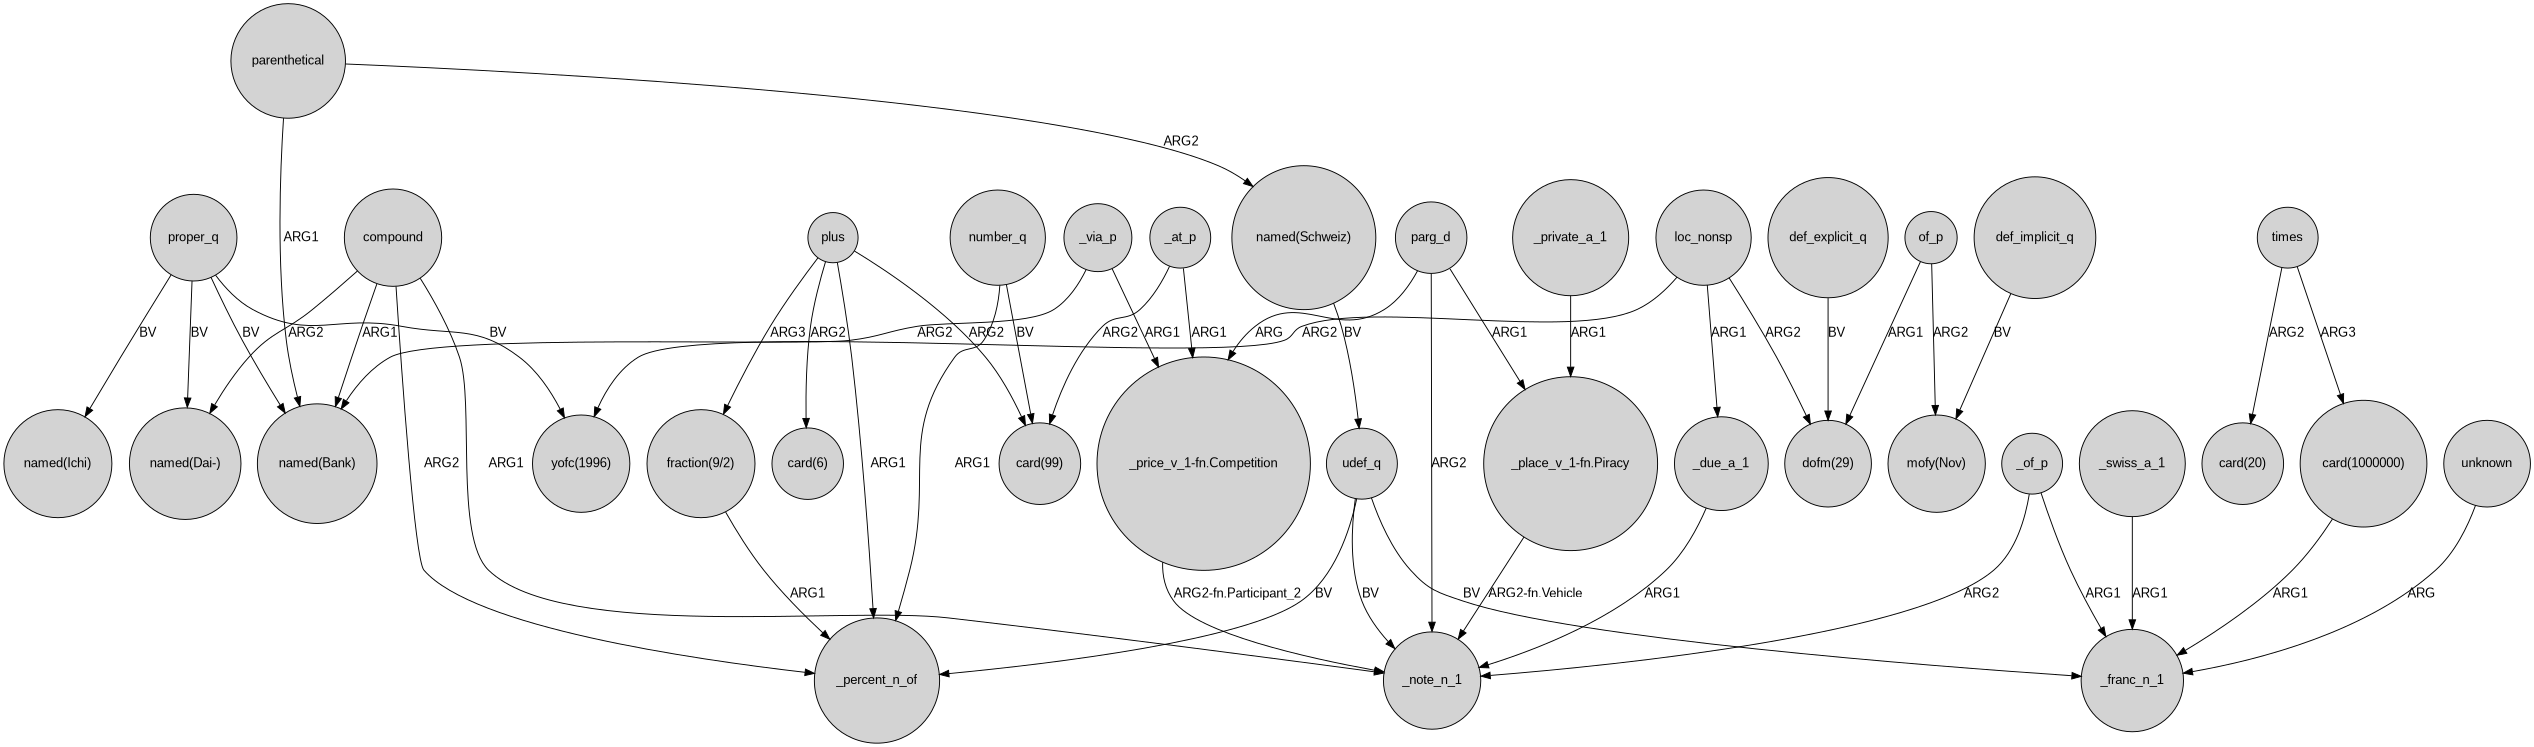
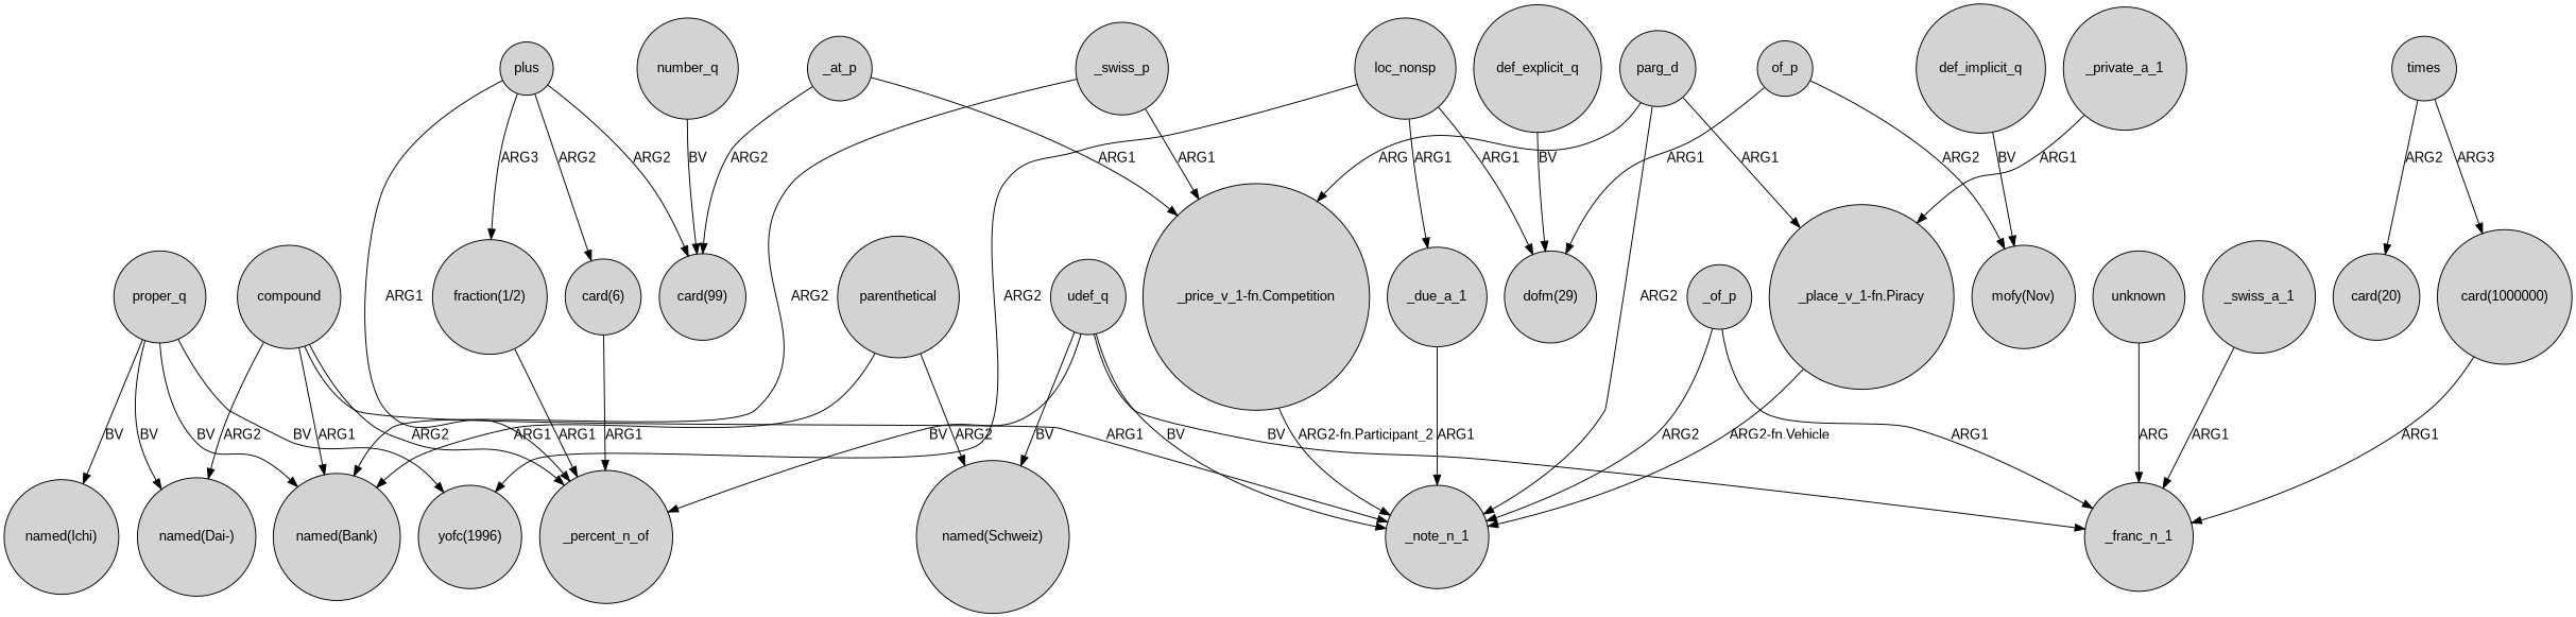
  digraph {
    fontname="Liberation Sans"
    node [fontname="Liberation Sans" shape=circle style=filled]
    edge [fontname="Liberation Sans"]
    proper_q
    "named(Dai-)"
    "named(Ichi)"
    "named(Bank)"
    "yofc(1996)"
    compound
    _note_n_1
    _percent_n_of
    "_price_v_1-fn.Competition"
    _at_p
    "card(99)"
    of_p
    "mofy(Nov)"
    "dofm(29)"
    udef_q
    "named(Schweiz)"
    _franc_n_1
    _swiss_a_1
    "card(1000000)"
    parenthetical
    times
    "card(20)"
    plus
    "card(6)"
-   "fraction(1/2)" [label="fraction(9/2)"]
+   "fraction(1/2)"
    parg_d
    "_place_v_1-fn.Piracy"
    def_explicit_q
    loc_nonsp
    _due_a_1
    number_q
    unknown
    _of_p
-   _via_p
+   _via_p [label=_swiss_p]
    def_implicit_q
    _private_a_1
    proper_q -> "named(Dai-)" [label=BV]
    proper_q -> "named(Ichi)" [label=BV]
    proper_q -> "named(Bank)" [label=BV]
    proper_q -> "yofc(1996)" [label=BV]
    compound -> "named(Dai-)" [label=ARG2]
    compound -> "named(Bank)" [label=ARG1]
    compound -> _note_n_1 [label=ARG1]
    compound -> _percent_n_of [label=ARG2]
    "_price_v_1-fn.Competition" -> _note_n_1 [label="ARG2-fn.Participant_2"]
    _at_p -> "_price_v_1-fn.Competition" [label=ARG1]
    _at_p -> "card(99)" [label=ARG2]
    of_p -> "mofy(Nov)" [label=ARG2]
    of_p -> "dofm(29)" [label=ARG1]
    udef_q -> _note_n_1 [label=BV]
    udef_q -> _percent_n_of [label=BV]
-   "named(Schweiz)" -> udef_q [label=BV]
+   udef_q -> "named(Schweiz)" [label=BV]
    udef_q -> _franc_n_1 [label=BV]
    _swiss_a_1 -> _franc_n_1 [label=ARG1]
    "card(1000000)" -> _franc_n_1 [label=ARG1]
    parenthetical -> "named(Bank)" [label=ARG1]
    parenthetical -> "named(Schweiz)" [label=ARG2]
    times -> "card(1000000)" [label=ARG3]
    times -> "card(20)" [label=ARG2]
    plus -> _percent_n_of [label=ARG1]
    plus -> "card(99)" [label=ARG2]
    plus -> "card(6)" [label=ARG2]
    plus -> "fraction(1/2)" [label=ARG3]
-   number_q -> _percent_n_of [label=ARG1]
+   "card(6)" -> _percent_n_of [label=ARG1]
    "fraction(1/2)" -> _percent_n_of [label=ARG1]
    parg_d -> _note_n_1 [label=ARG2]
    parg_d -> "_price_v_1-fn.Competition" [label=ARG]
    parg_d -> "_place_v_1-fn.Piracy" [label=ARG1]
    "_place_v_1-fn.Piracy" -> _note_n_1 [label="ARG2-fn.Vehicle"]
    def_explicit_q -> "dofm(29)" [label=BV]
    loc_nonsp -> "yofc(1996)" [label=ARG2]
-   loc_nonsp -> "dofm(29)" [label=ARG2]
+   loc_nonsp -> "dofm(29)" [label=ARG1]
    loc_nonsp -> _due_a_1 [label=ARG1]
    _due_a_1 -> _note_n_1 [label=ARG1]
    number_q -> "card(99)" [label=BV]
    unknown -> _franc_n_1 [label=ARG]
    _of_p -> _note_n_1 [label=ARG2]
    _of_p -> _franc_n_1 [label=ARG1]
    _via_p -> "named(Bank)" [label=ARG2]
    _via_p -> "_price_v_1-fn.Competition" [label=ARG1]
    def_implicit_q -> "mofy(Nov)" [label=BV]
    _private_a_1 -> "_place_v_1-fn.Piracy" [label=ARG1]
  }
